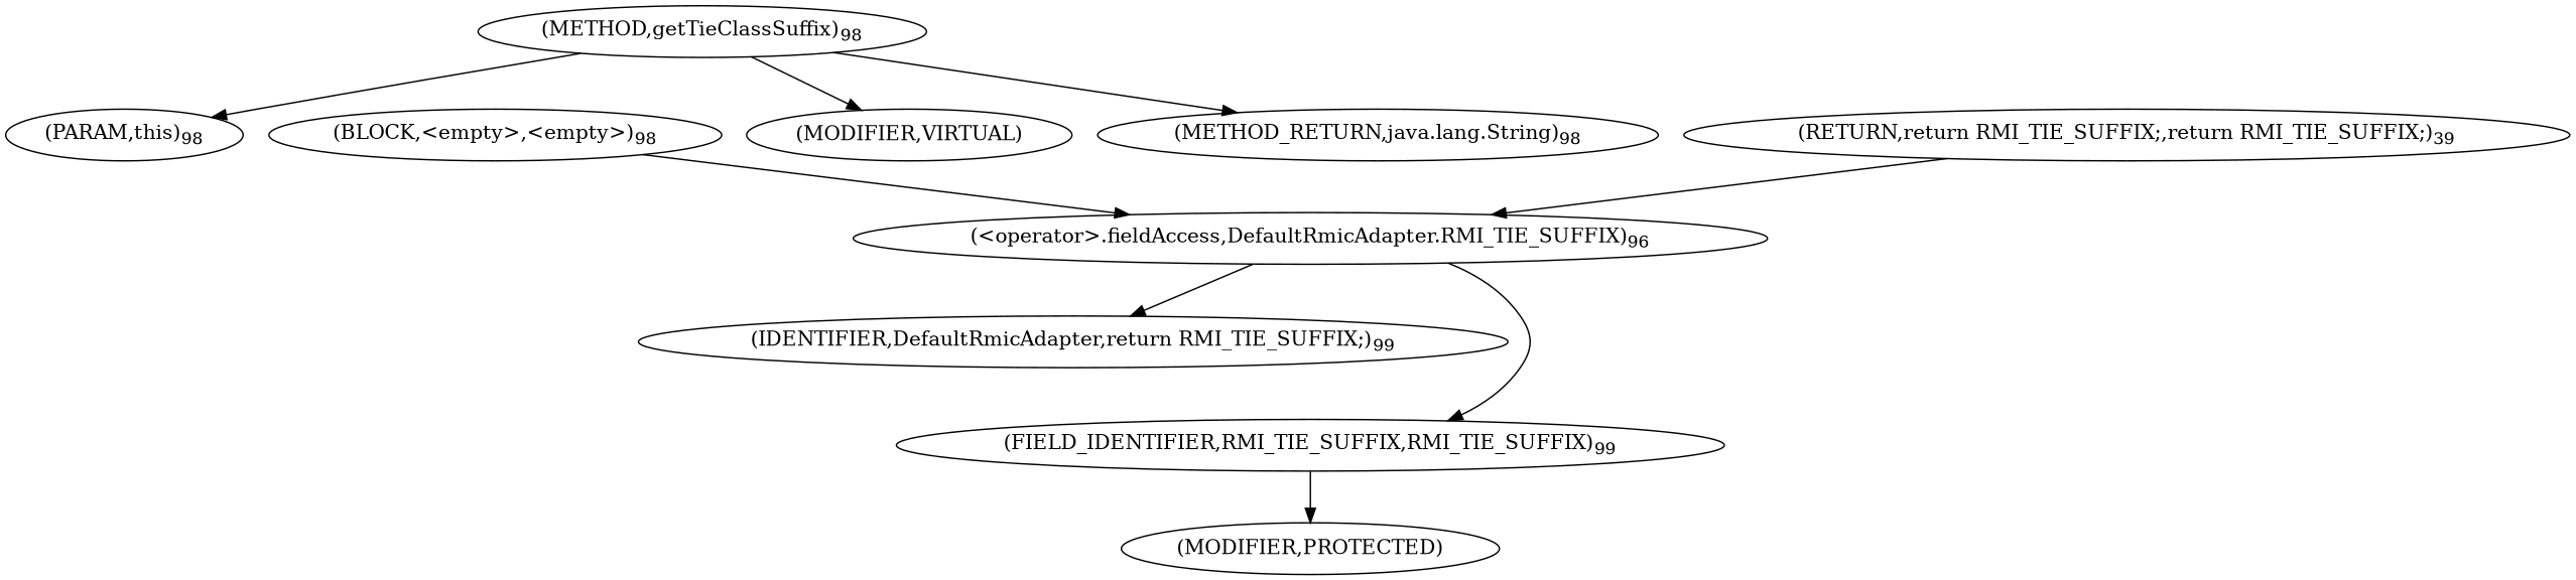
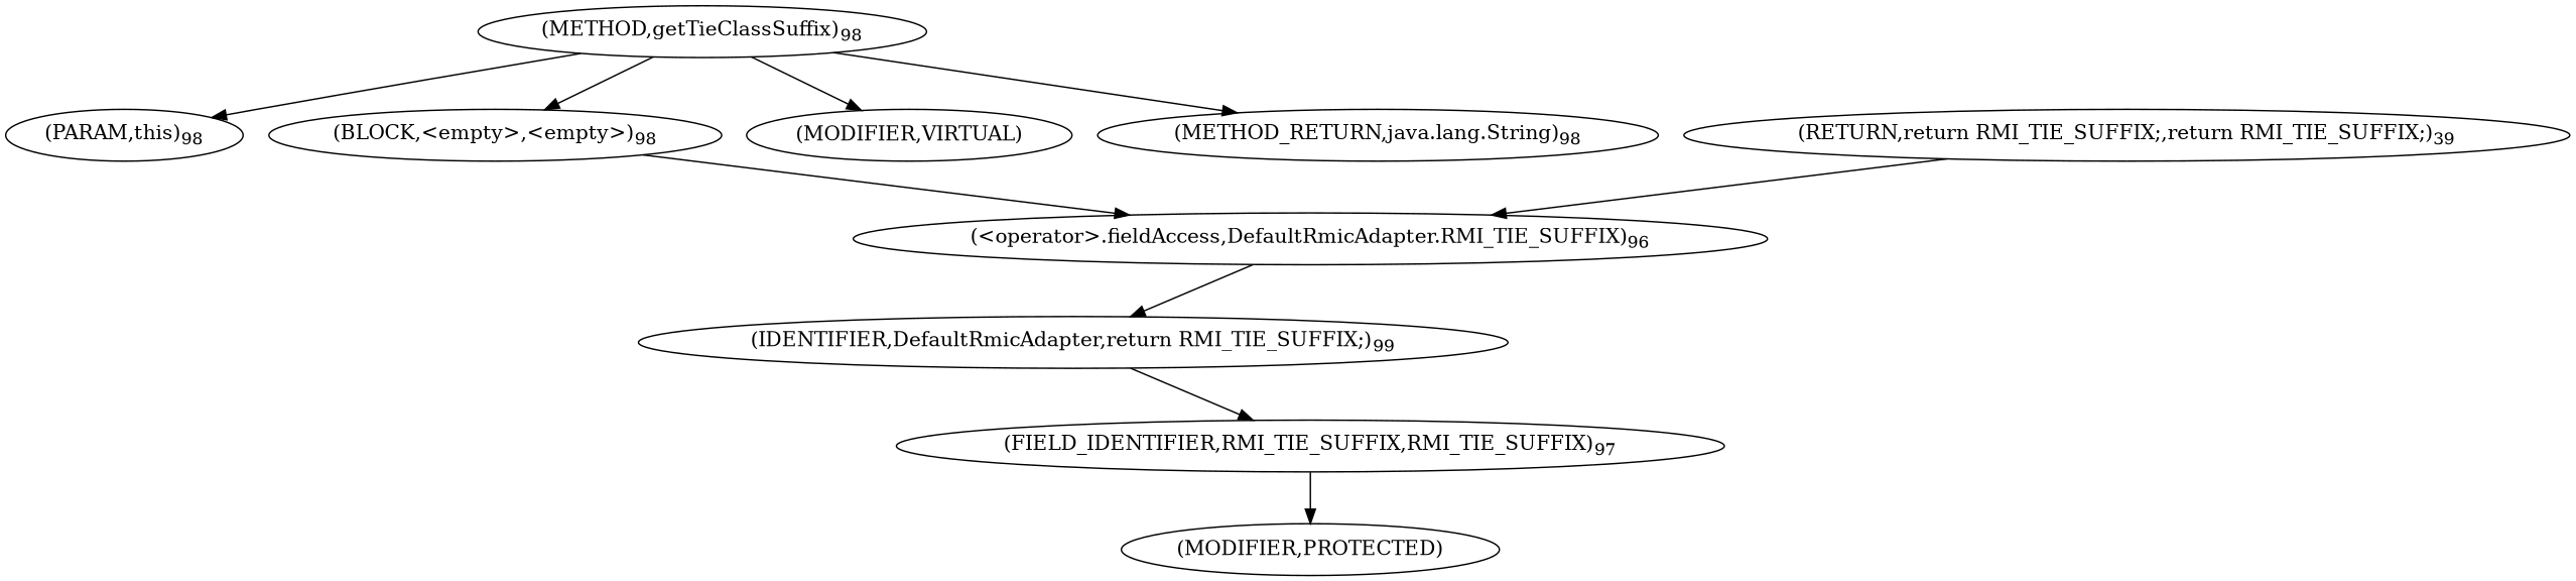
  digraph {
    n1 [label=<(METHOD,getTieClassSuffix)<SUB>98</SUB>>]
    n2 [label=<(PARAM,this)<SUB>98</SUB>>]
    n3 [label=<(BLOCK,&lt;empty&gt;,&lt;empty&gt;)<SUB>98</SUB>>]
    n4 [label=<(MODIFIER,VIRTUAL)>]
    n5 [label=<(METHOD_RETURN,java.lang.String)<SUB>98</SUB>>]
    n6 [label=<(&lt;operator&gt;.fieldAccess,DefaultRmicAdapter.RMI_TIE_SUFFIX)<SUB>96</SUB>>]
    n7 [label=<(MODIFIER,PROTECTED)>]
    n8 [label=<(RETURN,return RMI_TIE_SUFFIX;,return RMI_TIE_SUFFIX;)<SUB>39</SUB>>]
    n9 [label=<(IDENTIFIER,DefaultRmicAdapter,return RMI_TIE_SUFFIX;)<SUB>99</SUB>>]
-   n10 [label=<(FIELD_IDENTIFIER,RMI_TIE_SUFFIX,RMI_TIE_SUFFIX)<SUB>99</SUB>>]
+   n10 [label=<(FIELD_IDENTIFIER,RMI_TIE_SUFFIX,RMI_TIE_SUFFIX)<SUB>97</SUB>>]
    n1 -> n2
+   n1 -> n3
    n1 -> n4
    n1 -> n5
    n3 -> n6
    n6 -> n9
-   n6 -> n10
+   n9 -> n10
    n8 -> n6
    n10 -> n7
  }
